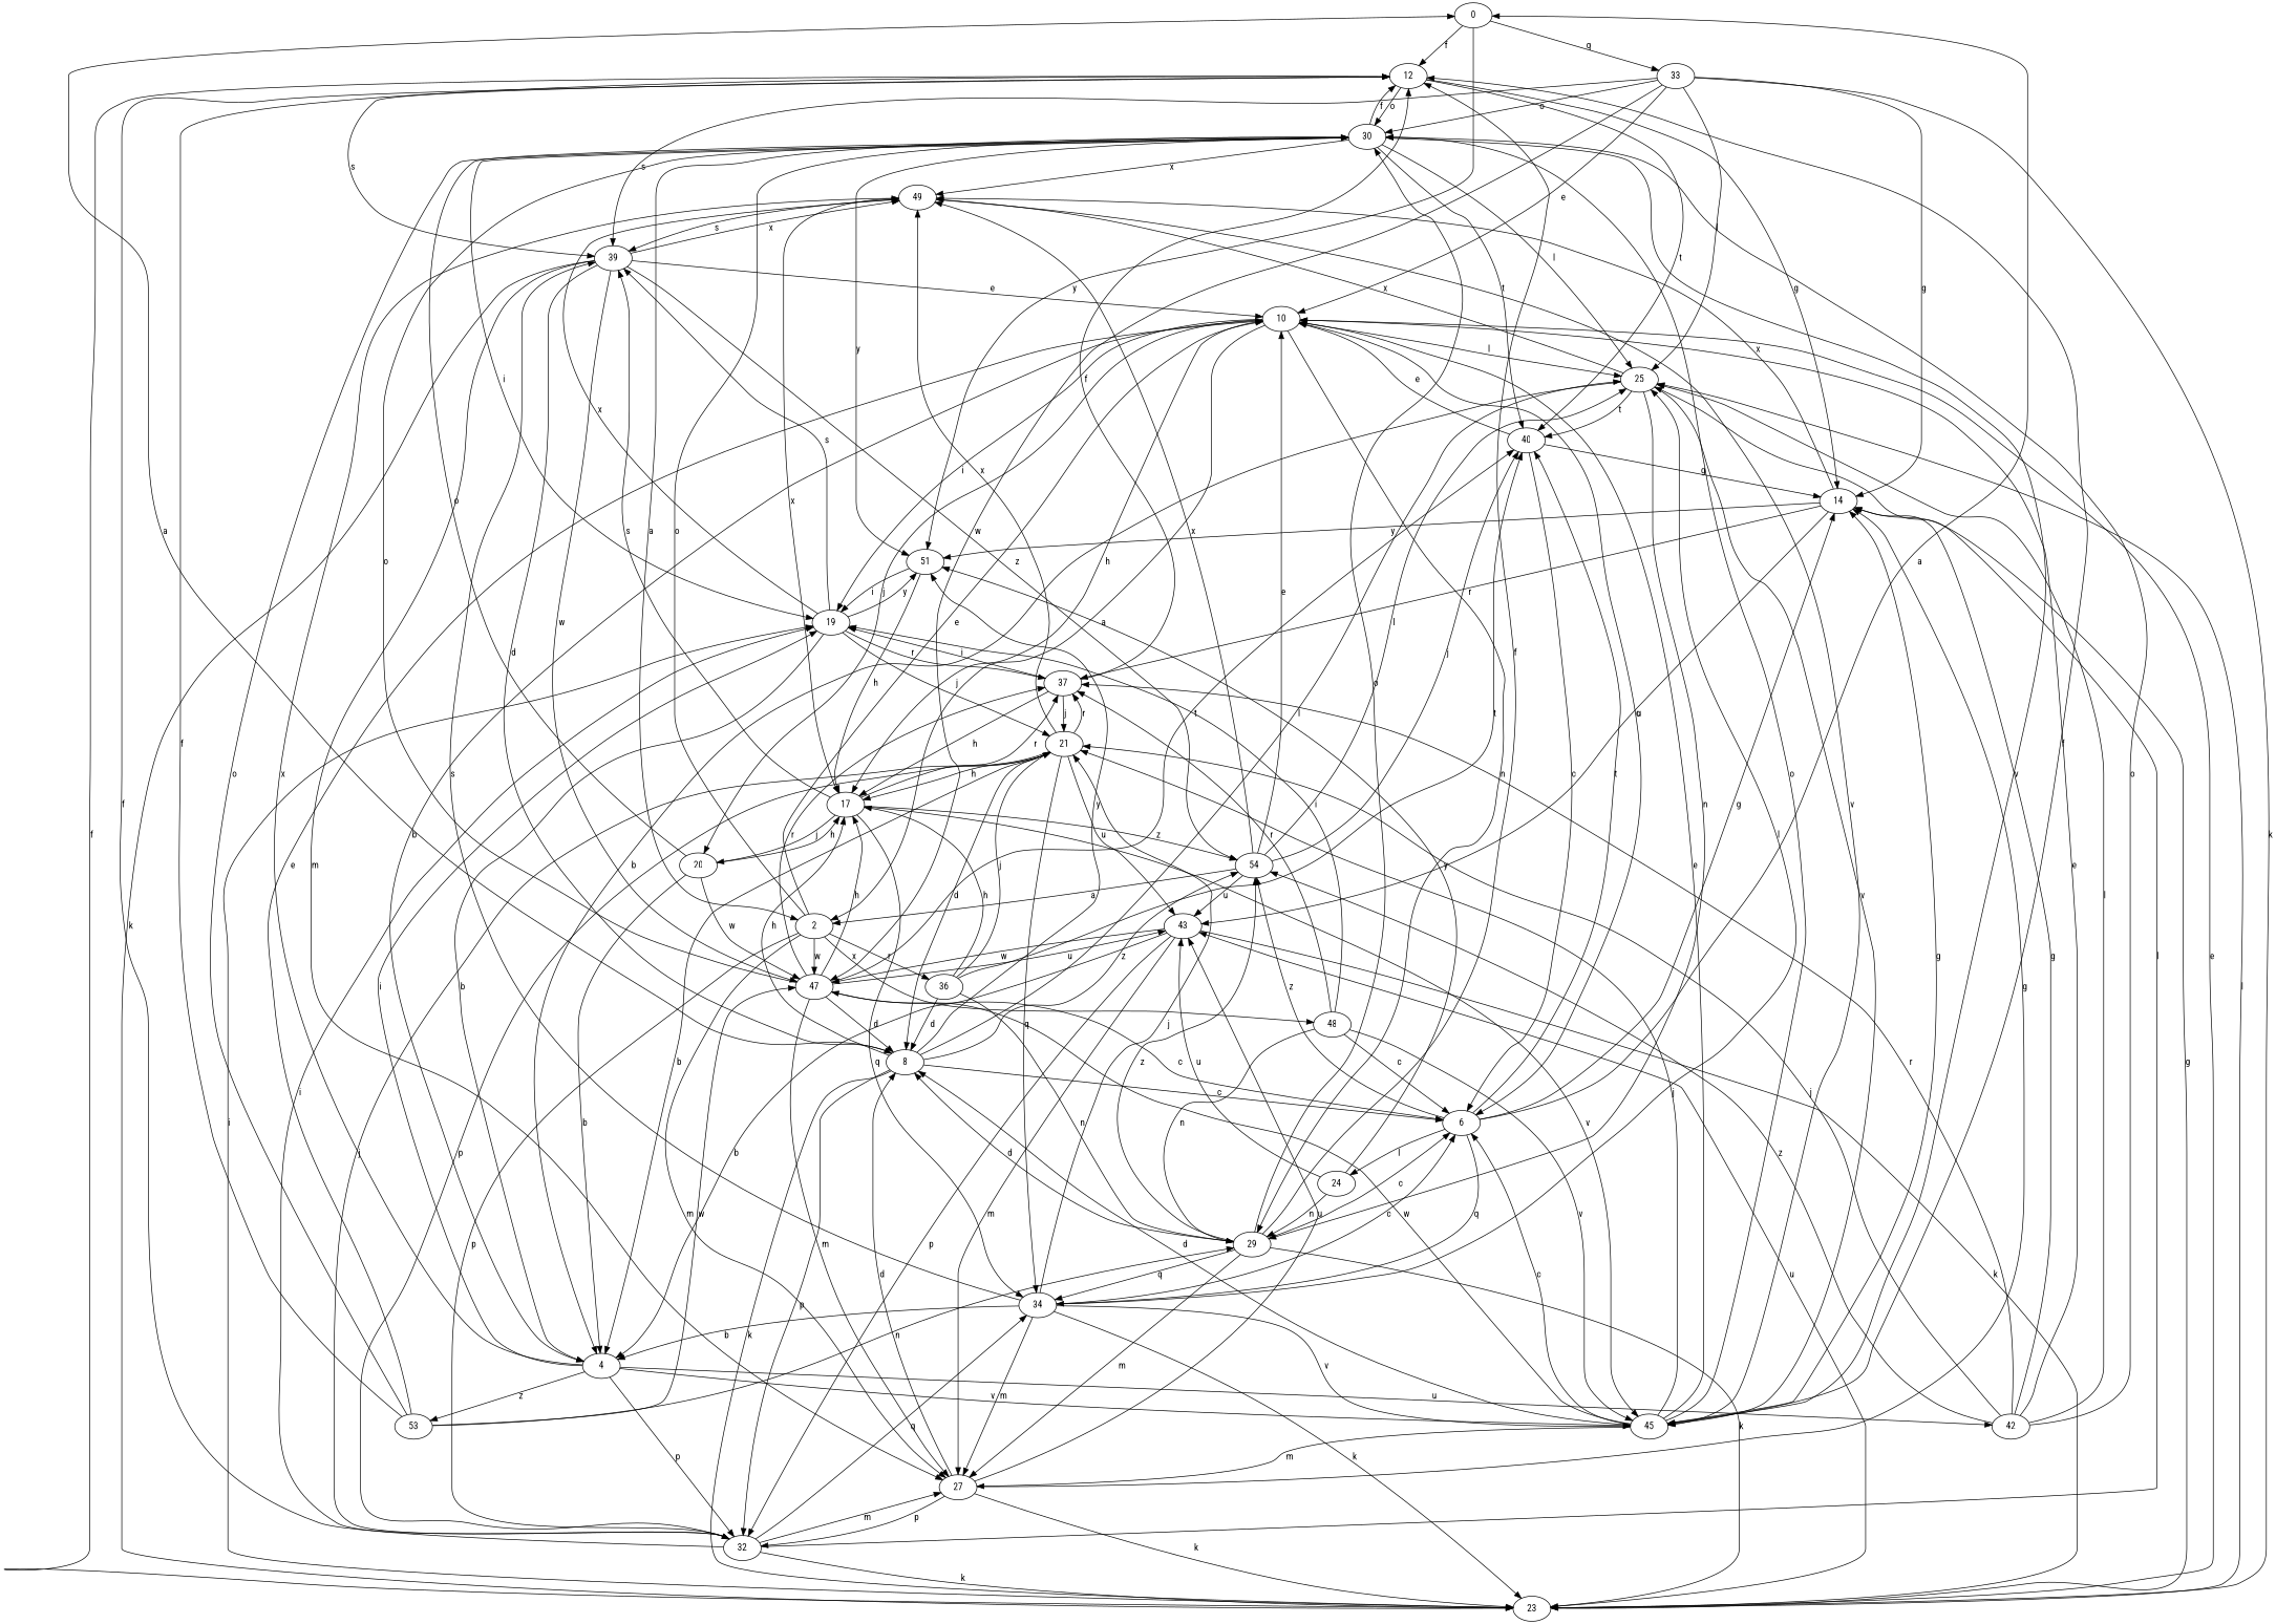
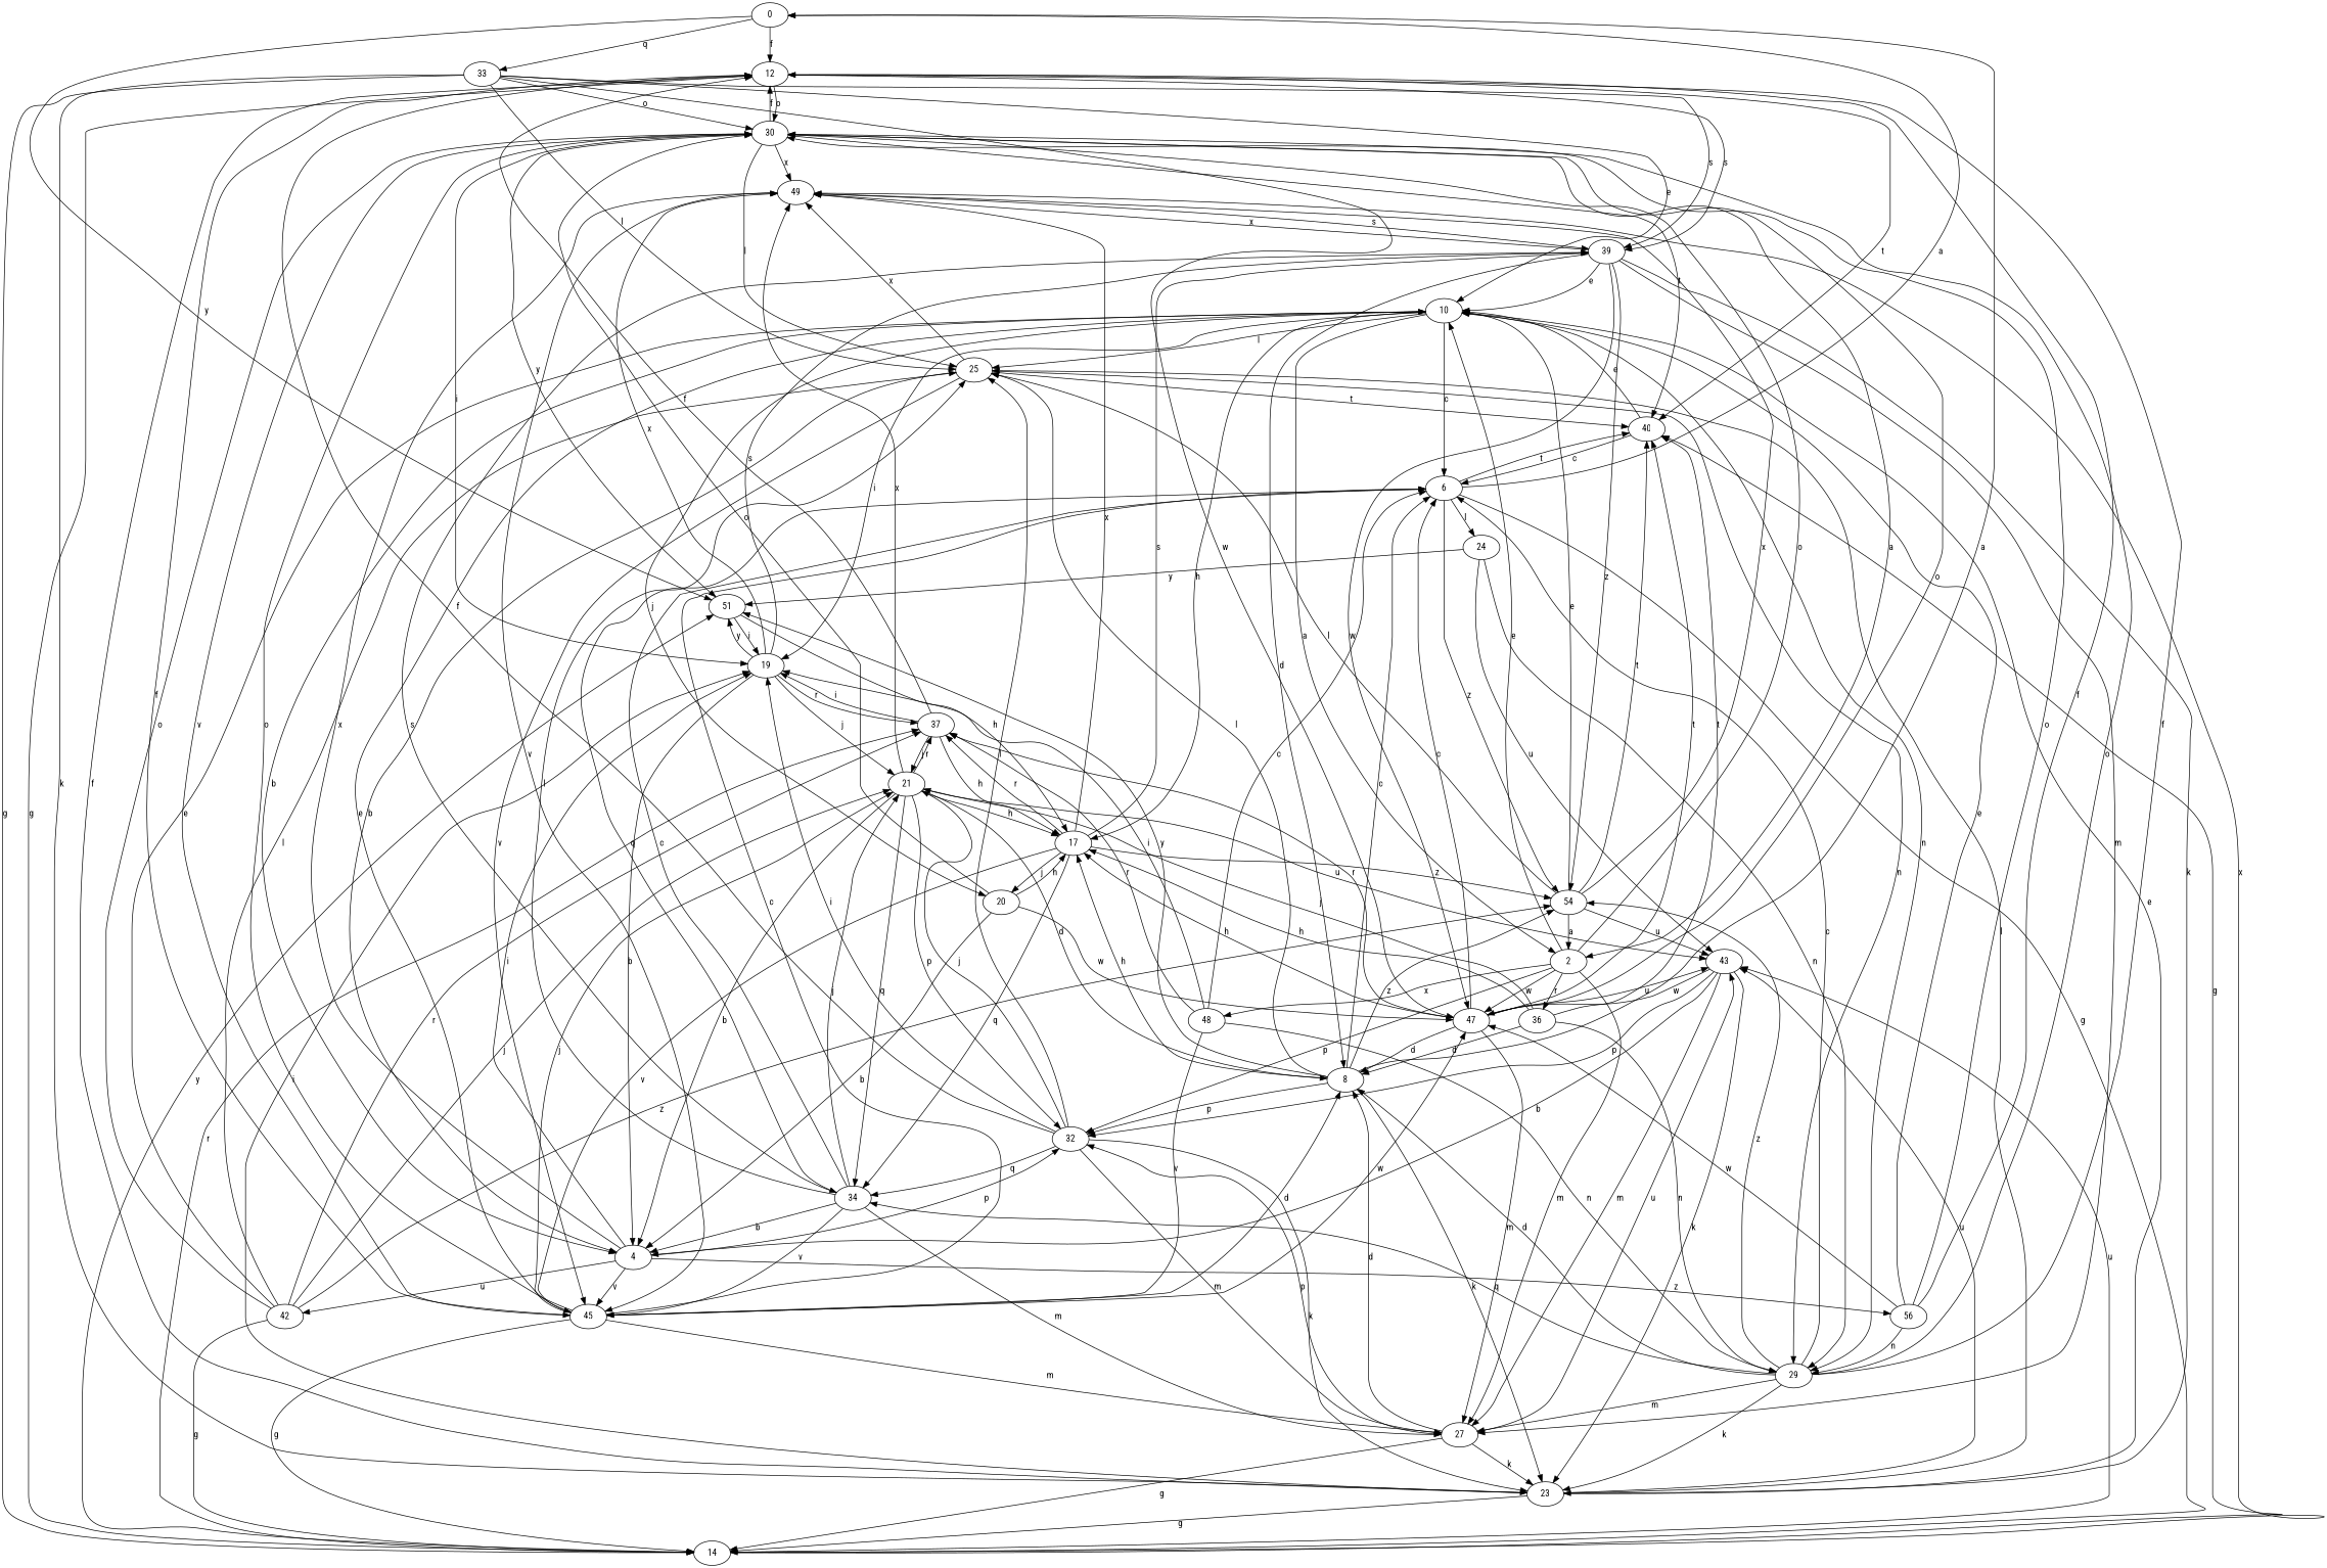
  strict digraph {
    fontname="Roboto Condensed"
    node [fontname="Roboto Condensed"]
    edge [fontname="Roboto Condensed"]
    0
    12
    33
    51
    30
    14
    40
    39
    10
    47
    23
    25
    19
    17
    2
    27
    32
    36
    48
    4
    6
    20
    29
    8
    43
    45
    49
    34
    21
    37
    42
-   53
+   53 [label=56]
    54
    24
    0 -> 12 [label=f]
    0 -> 33 [label=q]
    0 -> 51 [label=y]
    12 -> 30 [label=o]
    12 -> 14 [label=g]
    12 -> 40 [label=t]
    12 -> 39 [label=s]
    33 -> 30 [label=o]
    33 -> 14 [label=g]
    33 -> 39 [label=s]
    33 -> 10 [label=e]
    33 -> 47 [label=w]
    33 -> 23 [label=k]
    33 -> 25 [label=l]
    51 -> 19 [label=i]
    51 -> 17 [label=h]
    30 -> 12 [label=f]
    30 -> 51 [label=y]
    30 -> 40 [label=t]
    30 -> 25 [label=l]
    30 -> 19 [label=i]
    30 -> 2 [label=a]
    30 -> 45 [label=v]
    30 -> 49 [label=x]
    14 -> 51 [label=y]
    14 -> 43 [label=u]
    14 -> 49 [label=x]
    14 -> 37 [label=r]
-   40 -> 14 [label=g]
+   14 -> 40 [label=g]
    40 -> 10 [label=e]
    40 -> 6 [label=c]
    39 -> 10 [label=e]
    39 -> 47 [label=w]
    39 -> 23 [label=k]
    39 -> 27 [label=m]
    39 -> 8 [label=d]
    39 -> 49 [label=x]
    39 -> 54 [label=z]
    10 -> 25 [label=l]
    10 -> 19 [label=i]
    10 -> 17 [label=h]
    10 -> 2 [label=a]
    10 -> 4 [label=b]
    10 -> 6 [label=c]
    10 -> 20 [label=j]
    10 -> 29 [label=n]
    47 -> 30 [label=o]
    47 -> 40 [label=t]
    47 -> 17 [label=h]
    47 -> 27 [label=m]
    47 -> 6 [label=c]
    47 -> 8 [label=d]
    47 -> 43 [label=u]
    47 -> 37 [label=r]
    23 -> 12 [label=f]
    23 -> 14 [label=g]
    23 -> 10 [label=e]
    23 -> 25 [label=l]
    23 -> 19 [label=i]
    23 -> 43 [label=u]
    25 -> 40 [label=t]
    25 -> 4 [label=b]
    25 -> 29 [label=n]
    25 -> 45 [label=v]
    25 -> 49 [label=x]
    19 -> 51 [label=y]
    19 -> 39 [label=s]
    19 -> 4 [label=b]
    19 -> 49 [label=x]
    19 -> 21 [label=j]
    19 -> 37 [label=r]
    17 -> 39 [label=s]
    17 -> 20 [label=j]
    17 -> 45 [label=v]
-   49 -> 17 [label=x]
+   17 -> 49 [label=x]
    17 -> 34 [label=q]
    17 -> 37 [label=r]
    17 -> 54 [label=z]
    2 -> 30 [label=o]
    2 -> 10 [label=e]
    2 -> 47 [label=w]
    2 -> 27 [label=m]
    2 -> 32 [label=p]
    2 -> 36 [label=r]
    2 -> 48 [label=x]
    27 -> 14 [label=g]
    27 -> 23 [label=k]
    27 -> 32 [label=p]
    27 -> 8 [label=d]
    27 -> 43 [label=u]
    32 -> 12 [label=f]
    32 -> 23 [label=k]
    32 -> 25 [label=l]
    32 -> 19 [label=i]
    32 -> 27 [label=m]
    32 -> 34 [label=q]
    32 -> 21 [label=j]
    36 -> 40 [label=t]
    36 -> 17 [label=h]
    36 -> 29 [label=n]
    36 -> 8 [label=d]
    36 -> 21 [label=j]
    48 -> 19 [label=i]
    48 -> 6 [label=c]
    48 -> 29 [label=n]
    48 -> 45 [label=v]
    48 -> 37 [label=r]
    4 -> 19 [label=i]
    4 -> 32 [label=p]
    4 -> 45 [label=v]
    4 -> 49 [label=x]
    4 -> 42 [label=u]
    4 -> 53 [label=z]
    6 -> 0 [label=a]
    6 -> 14 [label=g]
    6 -> 40 [label=t]
    6 -> 34 [label=q]
    6 -> 54 [label=z]
    6 -> 24 [label=l]
    20 -> 30 [label=o]
    20 -> 47 [label=w]
    20 -> 17 [label=h]
    20 -> 4 [label=b]
    29 -> 12 [label=f]
    29 -> 30 [label=o]
    29 -> 23 [label=k]
    29 -> 27 [label=m]
    29 -> 6 [label=c]
    29 -> 8 [label=d]
    29 -> 34 [label=q]
    29 -> 54 [label=z]
    8 -> 0 [label=a]
    8 -> 51 [label=y]
    8 -> 23 [label=k]
    8 -> 25 [label=l]
    8 -> 17 [label=h]
    8 -> 32 [label=p]
    8 -> 6 [label=c]
    8 -> 54 [label=z]
    43 -> 47 [label=w]
    43 -> 23 [label=k]
    43 -> 27 [label=m]
    43 -> 32 [label=p]
    43 -> 4 [label=b]
    45 -> 12 [label=f]
    45 -> 30 [label=o]
    45 -> 14 [label=g]
    45 -> 10 [label=e]
    45 -> 47 [label=w]
    45 -> 27 [label=m]
    45 -> 6 [label=c]
    45 -> 8 [label=d]
    45 -> 21 [label=j]
    49 -> 39 [label=s]
    49 -> 45 [label=v]
    34 -> 39 [label=s]
-   34 -> 23 [label=k]
    34 -> 25 [label=l]
    34 -> 27 [label=m]
    34 -> 4 [label=b]
    34 -> 6 [label=c]
    34 -> 45 [label=v]
    34 -> 21 [label=j]
    21 -> 17 [label=h]
    21 -> 32 [label=p]
    21 -> 4 [label=b]
    21 -> 8 [label=d]
    21 -> 43 [label=u]
    21 -> 49 [label=x]
    21 -> 34 [label=q]
    21 -> 37 [label=r]
    37 -> 12 [label=f]
    37 -> 19 [label=i]
    37 -> 17 [label=h]
    37 -> 21 [label=j]
    42 -> 30 [label=o]
    42 -> 14 [label=g]
    42 -> 10 [label=e]
    42 -> 25 [label=l]
    42 -> 21 [label=j]
    42 -> 37 [label=r]
    42 -> 54 [label=z]
    53 -> 12 [label=f]
    53 -> 30 [label=o]
    53 -> 10 [label=e]
    53 -> 47 [label=w]
    53 -> 29 [label=n]
-   54 -> 40 [label=j]
+   54 -> 40 [label=t]
    54 -> 10 [label=e]
    54 -> 25 [label=l]
    54 -> 2 [label=a]
    54 -> 43 [label=u]
    54 -> 49 [label=x]
    24 -> 51 [label=y]
    24 -> 29 [label=n]
    24 -> 43 [label=u]
  }
